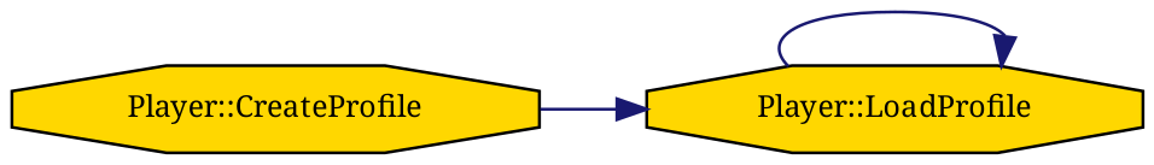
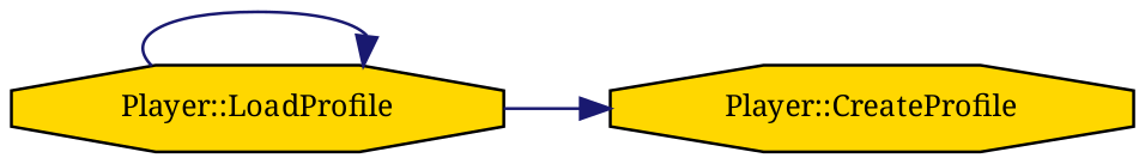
  digraph {
    rankdir=RL
    fontname="Noto Serif"
    node [color=black fillcolor=gold fontname="Noto Serif" fontsize=10 shape=octagon style=filled]
    edge [color=midnightblue dir=back fontname="Noto Serif" fontsize=10 labelfontname=Helvetica labelfontsize=10 style=solid]
    n1 [fontcolor=black height=0.2 label="Player::CreateProfile" width=0.4]
    n2 [height=0.2 label="Player::LoadProfile" width=0.4]
-   n2 -> n1
+   n1 -> n2
    n2 -> n2
  }
